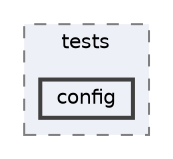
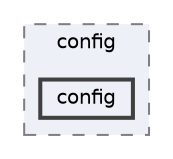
  digraph {
    compound=true
    rankdir=LR
    n1 [color=grey25 fillcolor="#edf0f7" fontname=Helvetica fontsize=10 height=0.2 label=config shape=box style="filled,bold" width=0.4]
    subgraph cluster_1 {
      bgcolor="#edf0f7"
      fontname=Helvetica
      fontsize=10
-     label=tests
+     label=config
      pencolor=grey50
      style="filled,dashed"
      n1
    }
  }
